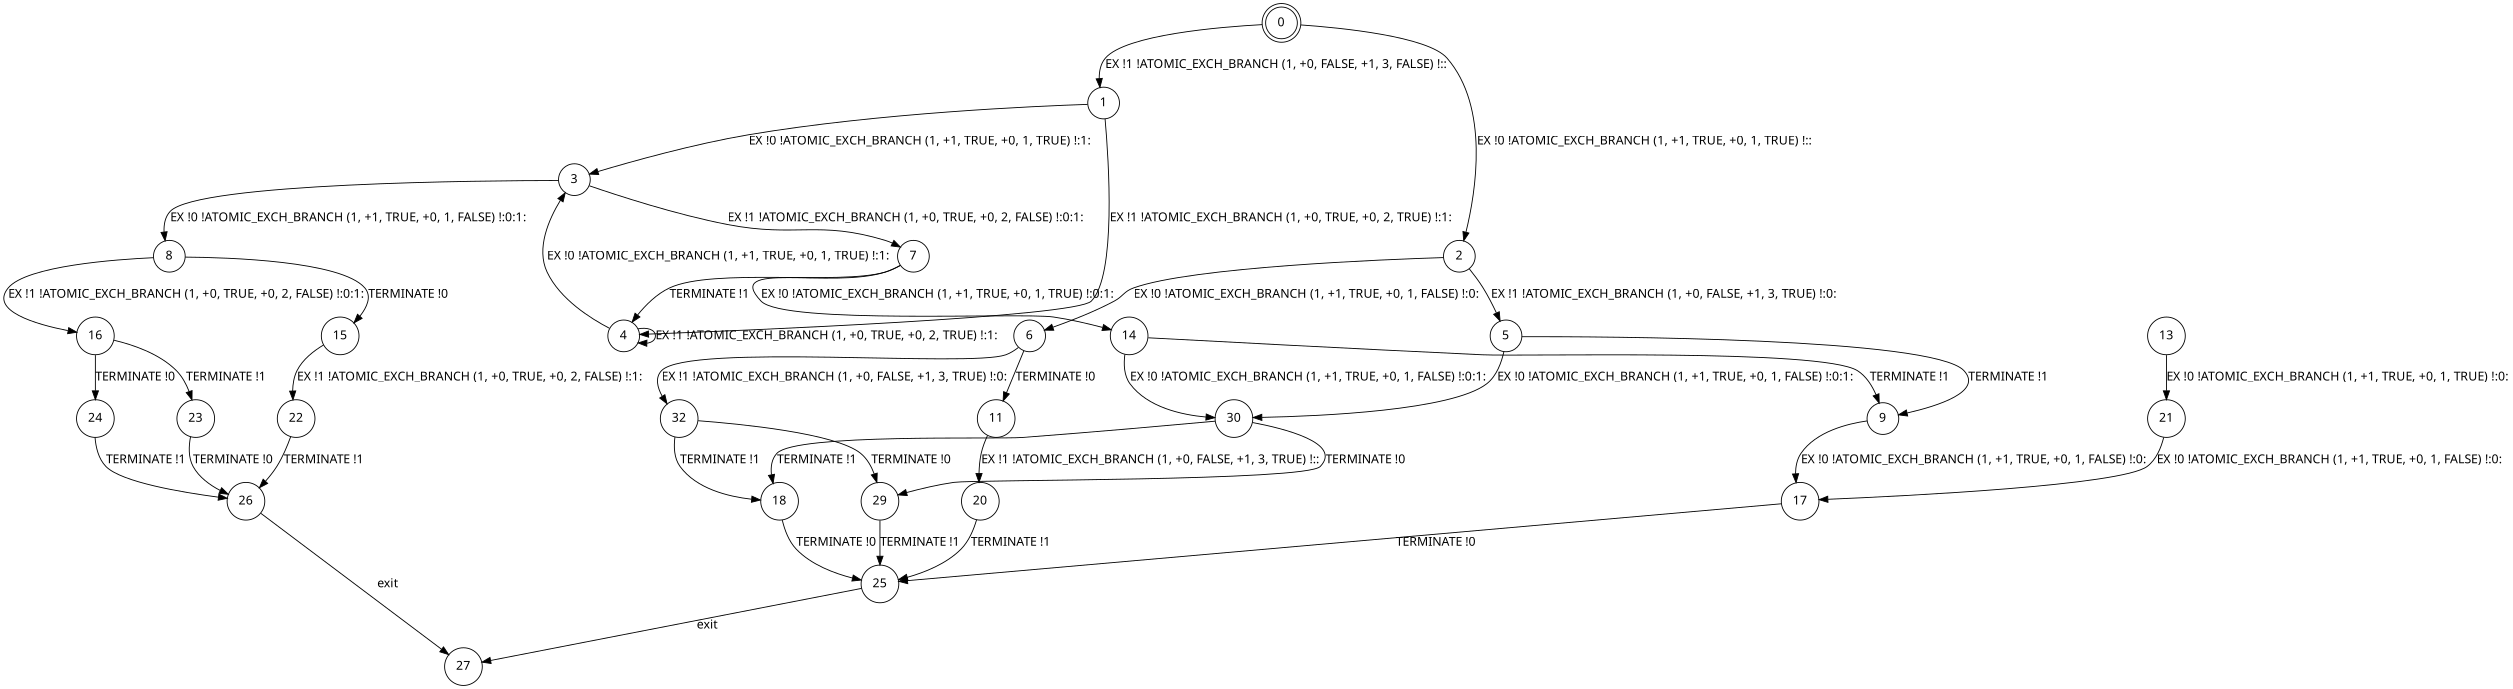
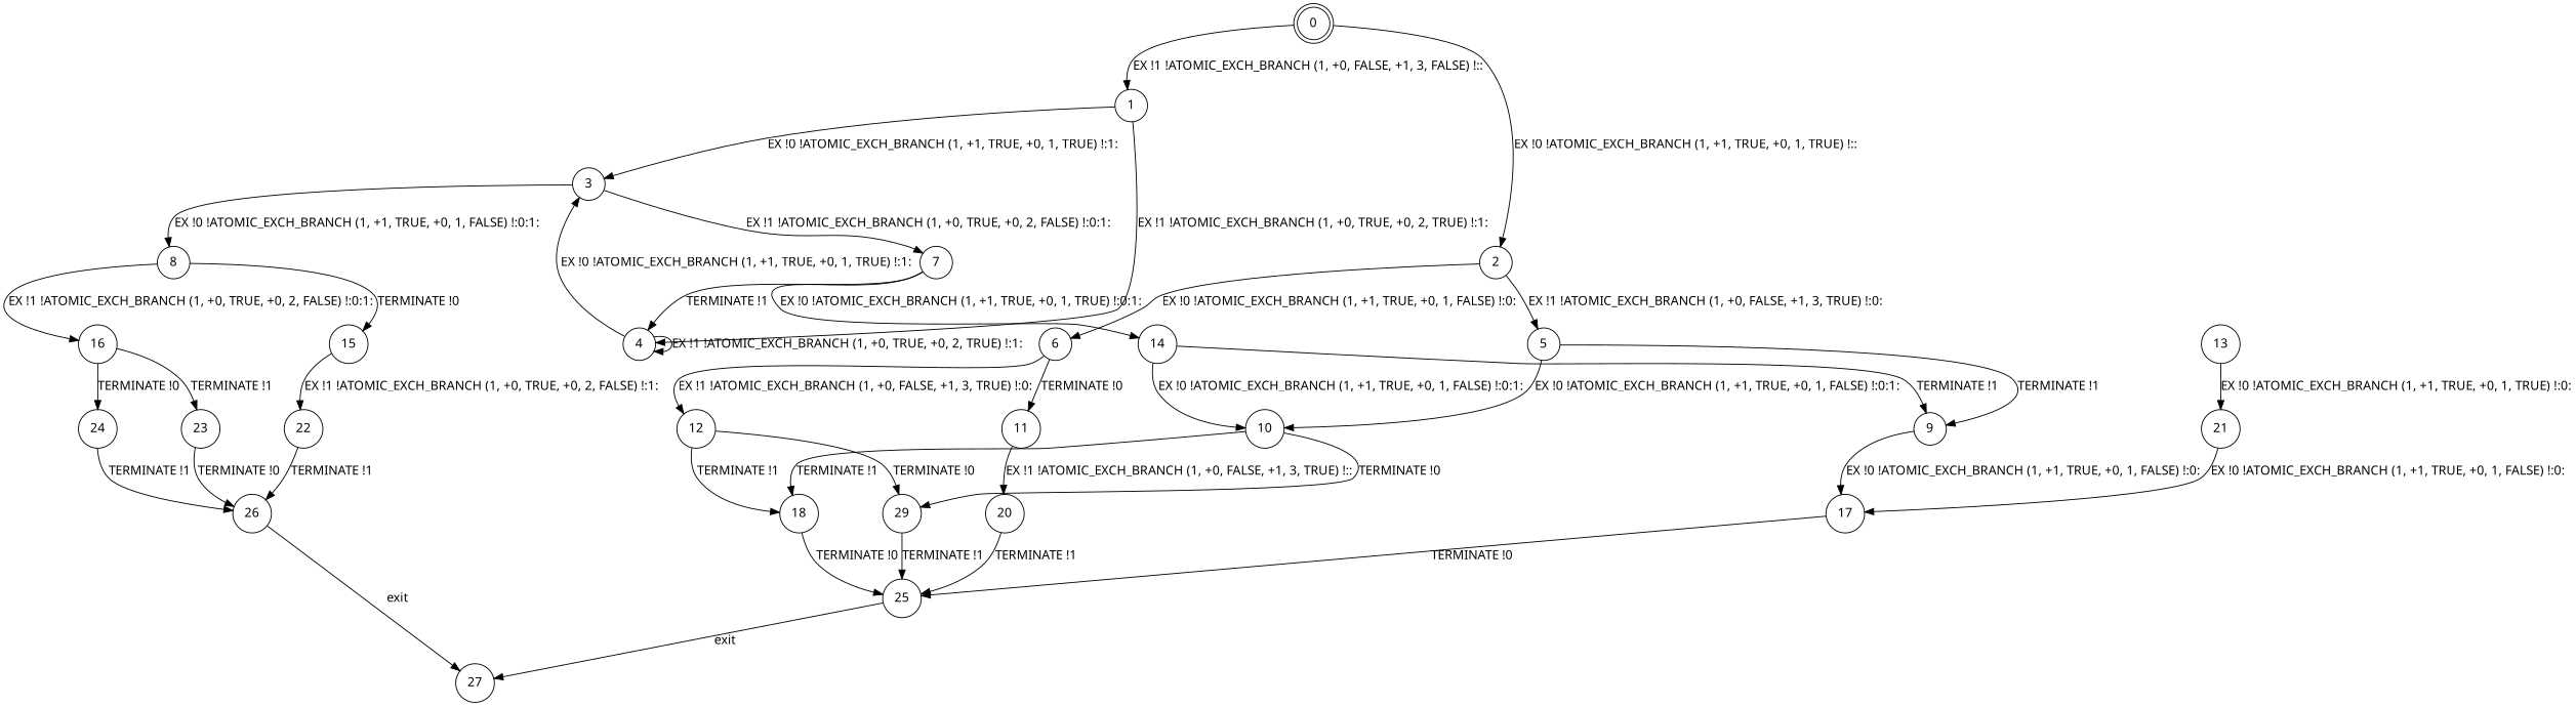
  digraph {
    fontname="Noto Sans"
    node [fontname="Noto Sans" shape=circle]
    edge [fontname="Noto Sans"]
    0 [peripheries=2]
    1
    2
    3
    4
    5
    6
    7
    8
    9
-   10 [label=30]
+   10
    11
-   12 [label=32]
+   12
    14
    15
    16
    17
    18
    n19 [label=29]
    20
    13
    21
    22
    23
    24
    25
    26
    27
    0 -> 1 [label="EX !1 !ATOMIC_EXCH_BRANCH (1, +0, FALSE, +1, 3, FALSE) !::"]
    0 -> 2 [label="EX !0 !ATOMIC_EXCH_BRANCH (1, +1, TRUE, +0, 1, TRUE) !::"]
    1 -> 3 [label="EX !0 !ATOMIC_EXCH_BRANCH (1, +1, TRUE, +0, 1, TRUE) !:1:"]
    1 -> 4 [label="EX !1 !ATOMIC_EXCH_BRANCH (1, +0, TRUE, +0, 2, TRUE) !:1:"]
    2 -> 5 [label="EX !1 !ATOMIC_EXCH_BRANCH (1, +0, FALSE, +1, 3, TRUE) !:0:"]
    2 -> 6 [label="EX !0 !ATOMIC_EXCH_BRANCH (1, +1, TRUE, +0, 1, FALSE) !:0:"]
    3 -> 7 [label="EX !1 !ATOMIC_EXCH_BRANCH (1, +0, TRUE, +0, 2, FALSE) !:0:1:"]
    3 -> 8 [label="EX !0 !ATOMIC_EXCH_BRANCH (1, +1, TRUE, +0, 1, FALSE) !:0:1:"]
    4 -> 3 [label="EX !0 !ATOMIC_EXCH_BRANCH (1, +1, TRUE, +0, 1, TRUE) !:1:"]
    4 -> 4 [label="EX !1 !ATOMIC_EXCH_BRANCH (1, +0, TRUE, +0, 2, TRUE) !:1:"]
    5 -> 9 [label="TERMINATE !1"]
    5 -> 10 [label="EX !0 !ATOMIC_EXCH_BRANCH (1, +1, TRUE, +0, 1, FALSE) !:0:1:"]
    6 -> 11 [label="TERMINATE !0"]
    6 -> 12 [label="EX !1 !ATOMIC_EXCH_BRANCH (1, +0, FALSE, +1, 3, TRUE) !:0:"]
    7 -> 4 [label="TERMINATE !1"]
    7 -> 14 [label="EX !0 !ATOMIC_EXCH_BRANCH (1, +1, TRUE, +0, 1, TRUE) !:0:1:"]
    8 -> 15 [label="TERMINATE !0"]
    8 -> 16 [label="EX !1 !ATOMIC_EXCH_BRANCH (1, +0, TRUE, +0, 2, FALSE) !:0:1:"]
    9 -> 17 [label="EX !0 !ATOMIC_EXCH_BRANCH (1, +1, TRUE, +0, 1, FALSE) !:0:"]
    10 -> 18 [label="TERMINATE !1"]
    10 -> n19 [label="TERMINATE !0"]
    11 -> 20 [label="EX !1 !ATOMIC_EXCH_BRANCH (1, +0, FALSE, +1, 3, TRUE) !::"]
    12 -> 18 [label="TERMINATE !1"]
    12 -> n19 [label="TERMINATE !0"]
    14 -> 9 [label="TERMINATE !1"]
    14 -> 10 [label="EX !0 !ATOMIC_EXCH_BRANCH (1, +1, TRUE, +0, 1, FALSE) !:0:1:"]
    15 -> 22 [label="EX !1 !ATOMIC_EXCH_BRANCH (1, +0, TRUE, +0, 2, FALSE) !:1:"]
    16 -> 23 [label="TERMINATE !1"]
    16 -> 24 [label="TERMINATE !0"]
    17 -> 25 [label="TERMINATE !0"]
    18 -> 25 [label="TERMINATE !0"]
    n19 -> 25 [label="TERMINATE !1"]
    20 -> 25 [label="TERMINATE !1"]
    13 -> 21 [label="EX !0 !ATOMIC_EXCH_BRANCH (1, +1, TRUE, +0, 1, TRUE) !:0:"]
    21 -> 17 [label="EX !0 !ATOMIC_EXCH_BRANCH (1, +1, TRUE, +0, 1, FALSE) !:0:"]
    22 -> 26 [label="TERMINATE !1"]
    23 -> 26 [label="TERMINATE !0"]
    24 -> 26 [label="TERMINATE !1"]
    25 -> 27 [label=exit]
    26 -> 27 [label=exit]
  }
